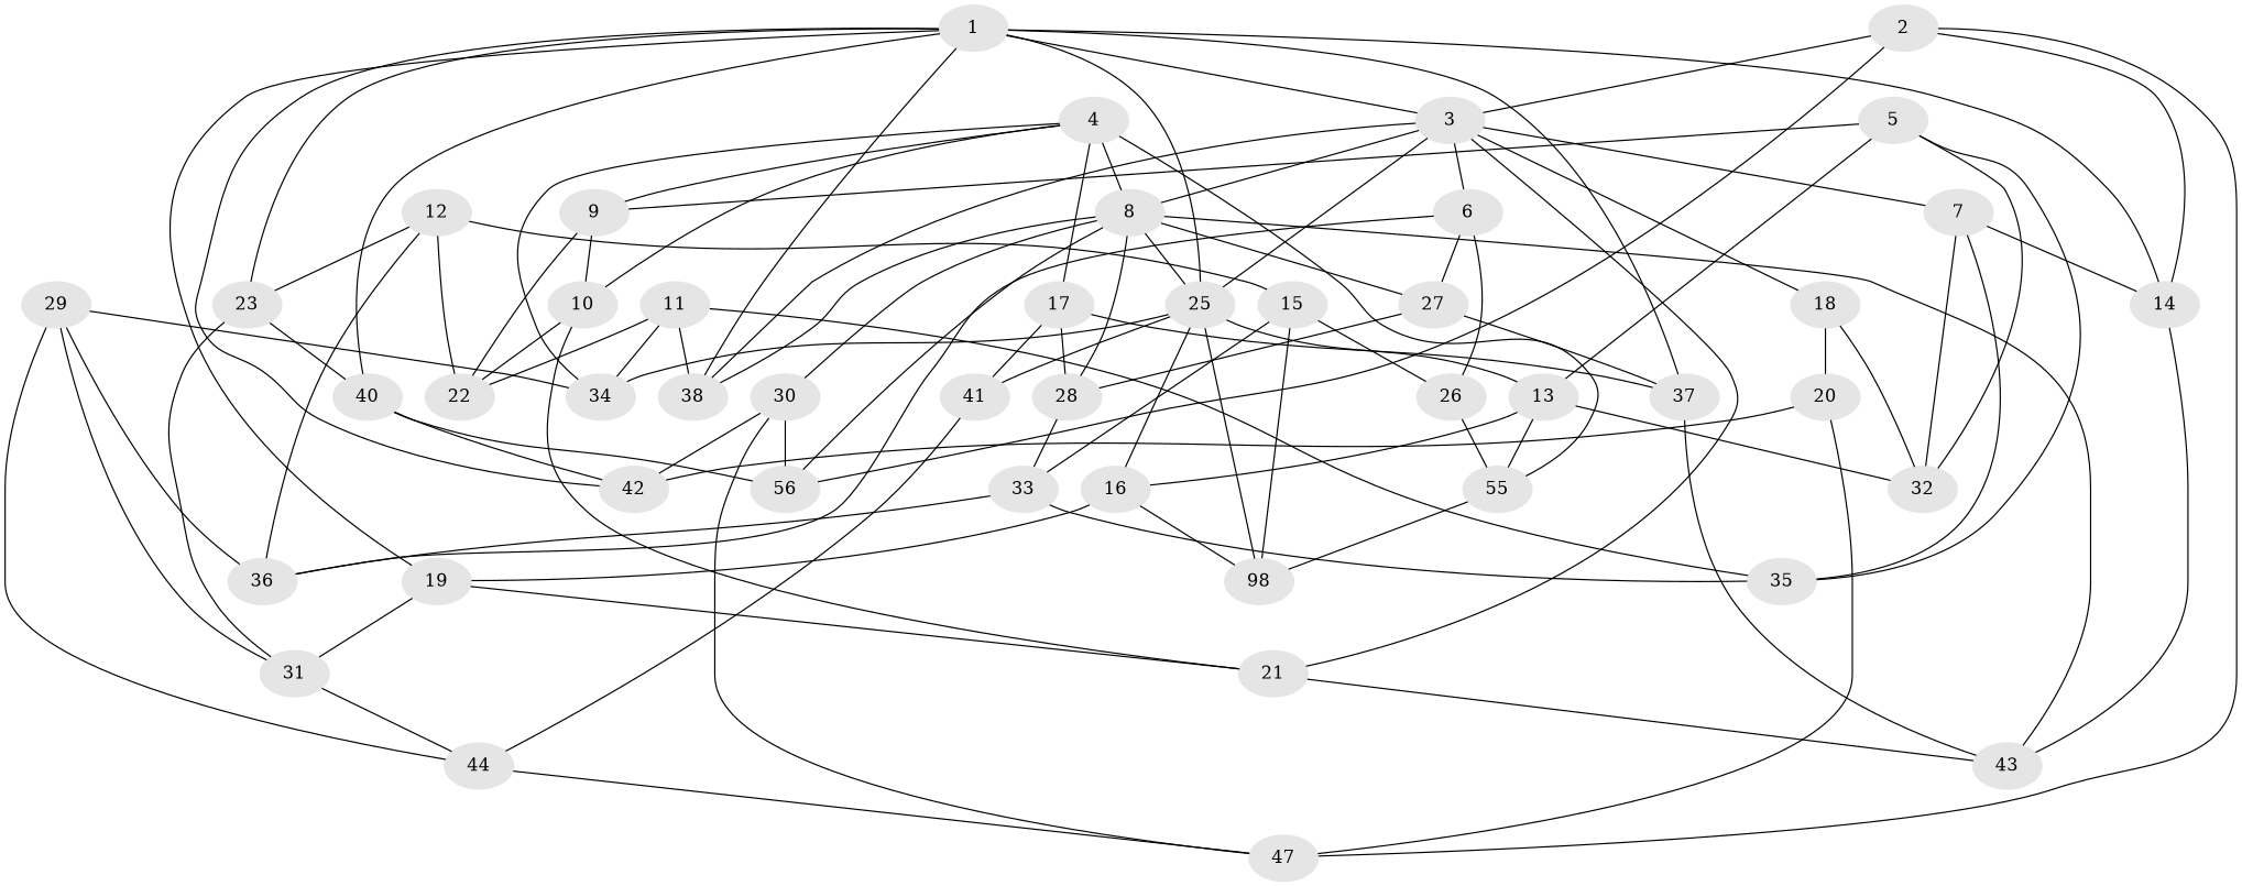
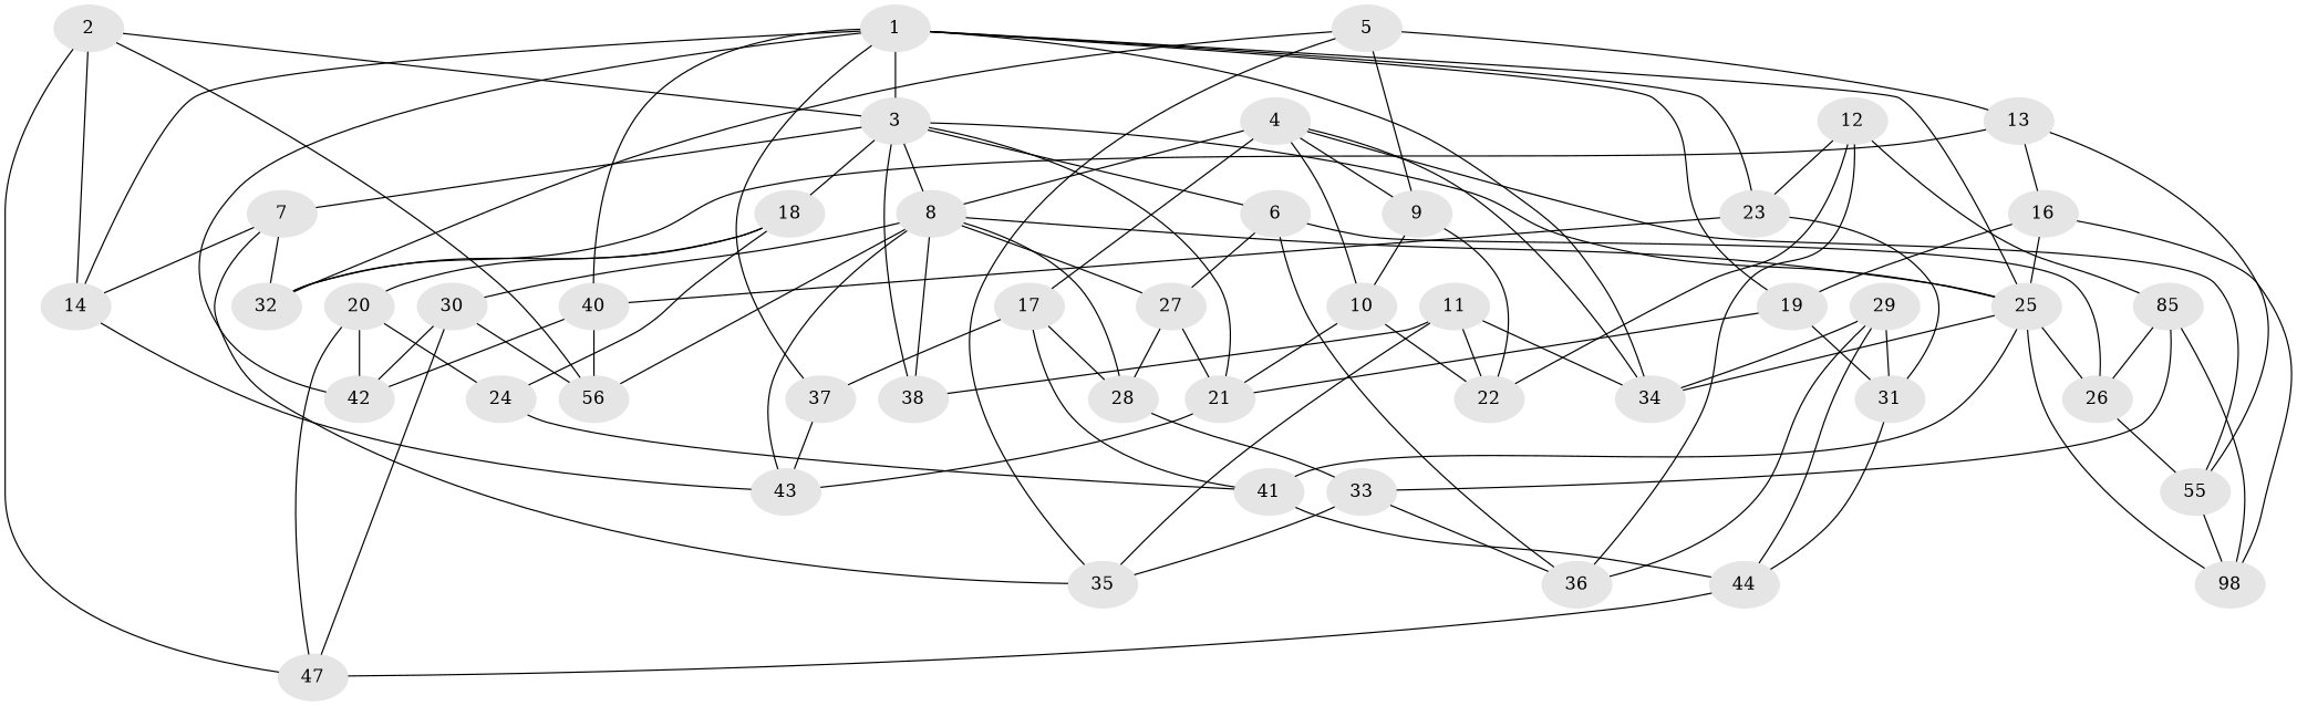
  graph {
    node [color=gray90 style=filled]
    edge [weight=1.0]
    1
    3
    14
    19
    23
    25
    37
    38
    40
    42
    6
    7
    8
    18
    21
    43
    31
    34
    26
    n20 [label=98]
    41
    n22 [label=56]
    2
    47
    27
    36
    32
    35
    28
    30
    20
+   24
    4
    9
    10
    17
    n37 [label=55]
    22
    5
    13
    16
    33
    11
    12
-   15
+   15 [label=85]
    44
    29
    1 -- 3 [weight=2.0]
    1 -- 14
    1 -- 19
    1 -- 23
    1 -- 25
    1 -- 37
-   1 -- 38
+   1 -- 34
    1 -- 40
    1 -- 42
    3 -- 25
    3 -- 38
    3 -- 6
    3 -- 7
    3 -- 8
    3 -- 18
    3 -- 21
    14 -- 43
    19 -- 21
    19 -- 31
    23 -- 40
    23 -- 31
    25 -- 34
-   25 -- 13
+   25 -- 26
    25 -- n20
    25 -- 41
    37 -- 43
    40 -- 42
    40 -- n22
    6 -- 26
    6 -- 27
    6 -- 36
    7 -- 14
    7 -- 32
    7 -- 35
    8 -- 25
    8 -- 38
    8 -- 43
    8 -- n22
    8 -- 27
    8 -- 28
    8 -- 30
    18 -- 32
    18 -- 20
+   18 -- 24
    21 -- 43
    31 -- 44
    26 -- n37
    41 -- 44
    2 -- 3
    2 -- 14
    2 -- n22
    2 -- 47
-   27 -- 37
+   27 -- 21
    27 -- 28
    28 -- 33
    30 -- 42
    30 -- n22
    30 -- 47
    20 -- 42
    20 -- 47
+   20 -- 24
+   24 -- 41
    4 -- 8 [weight=3.0]
    4 -- 34
    4 -- 9
    4 -- 10
    4 -- 17
    4 -- n37
    9 -- 10
    9 -- 22
    10 -- 21
    10 -- 22
    17 -- 37
    17 -- 41
    17 -- 28
    n37 -- n20
    5 -- 32
    5 -- 35
    5 -- 9
    5 -- 13
    13 -- 32
    13 -- n37
    13 -- 16
    16 -- 19
    16 -- 25
    16 -- n20
    33 -- 36
    33 -- 35
    11 -- 38
    11 -- 34
    11 -- 35
    11 -- 22
    12 -- 23
    12 -- 36
    12 -- 22
    12 -- 15
    15 -- 26
    15 -- n20
    15 -- 33
    44 -- 47
    29 -- 31
    29 -- 34
    29 -- 36
    29 -- 44
  }
